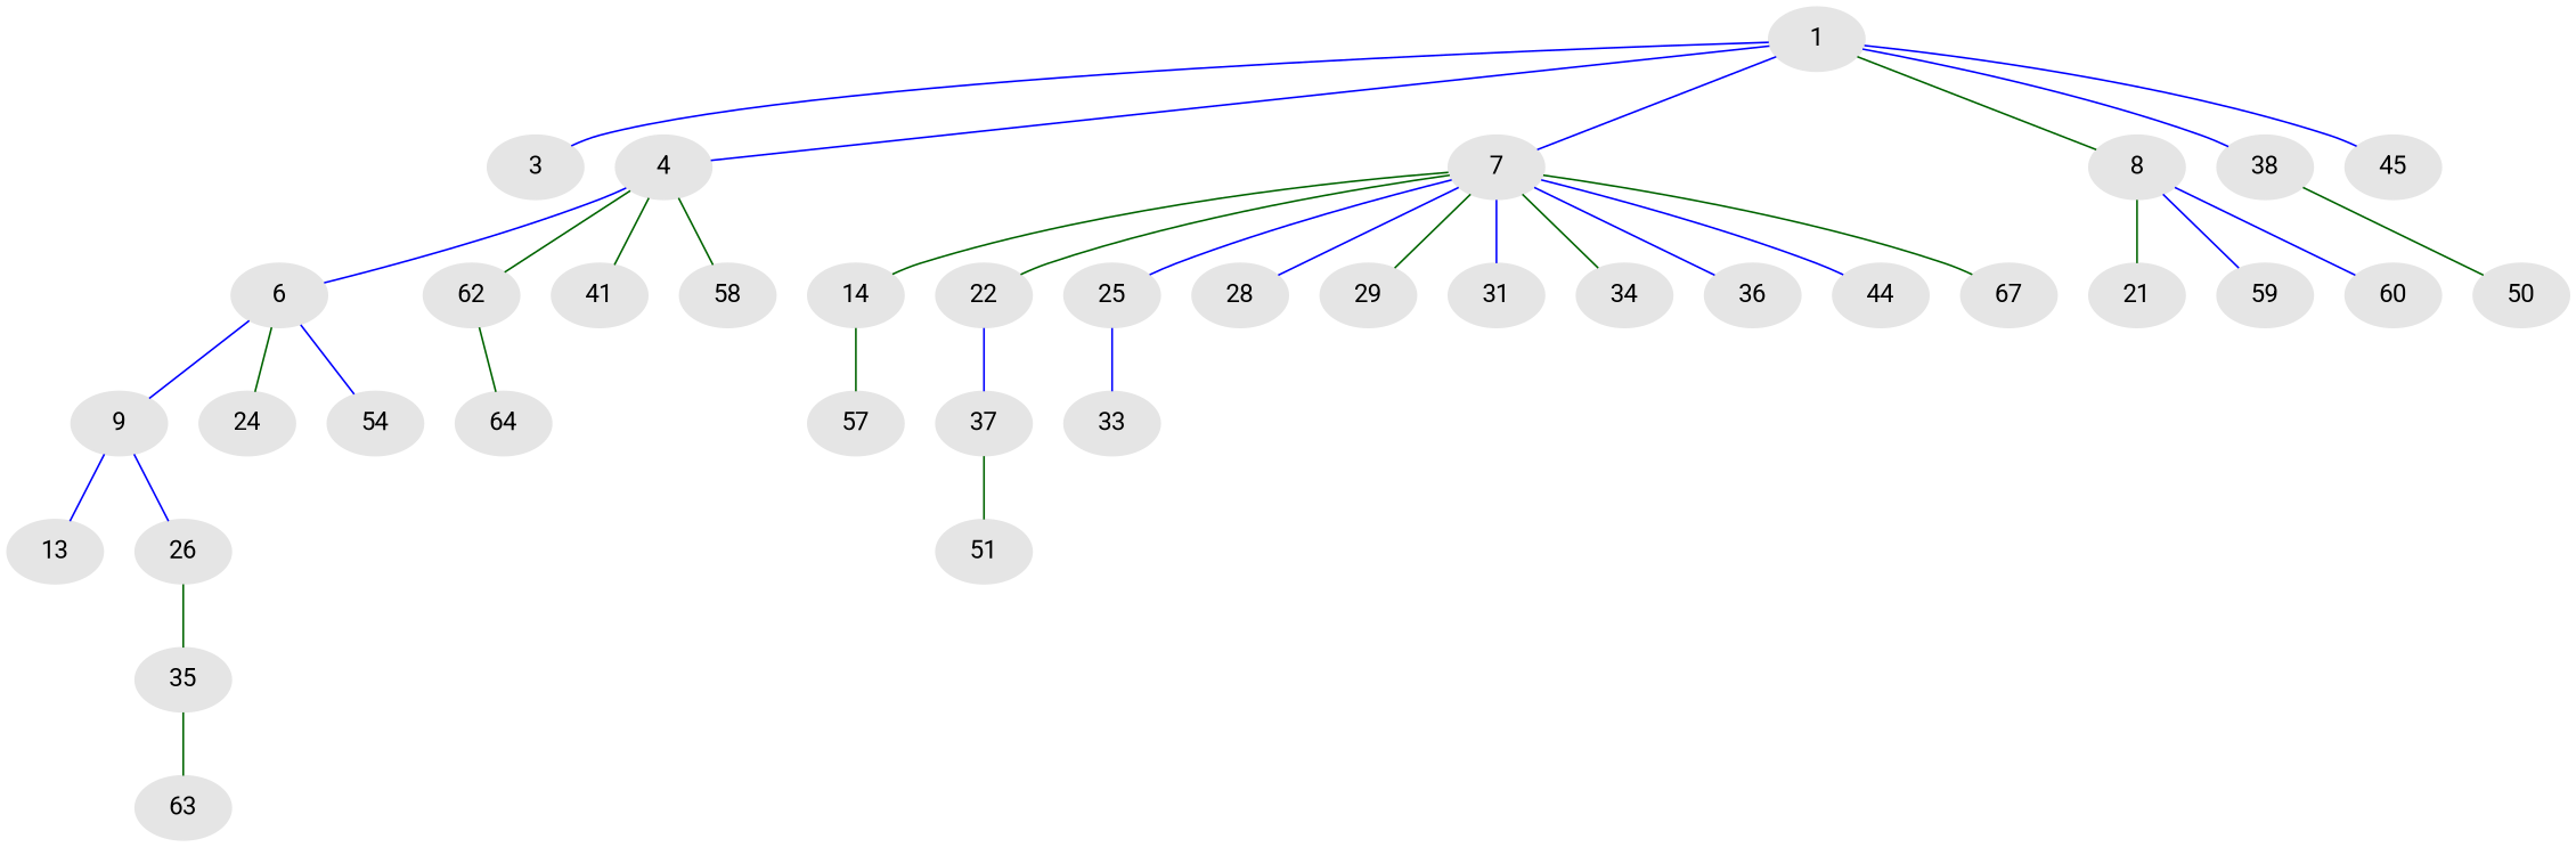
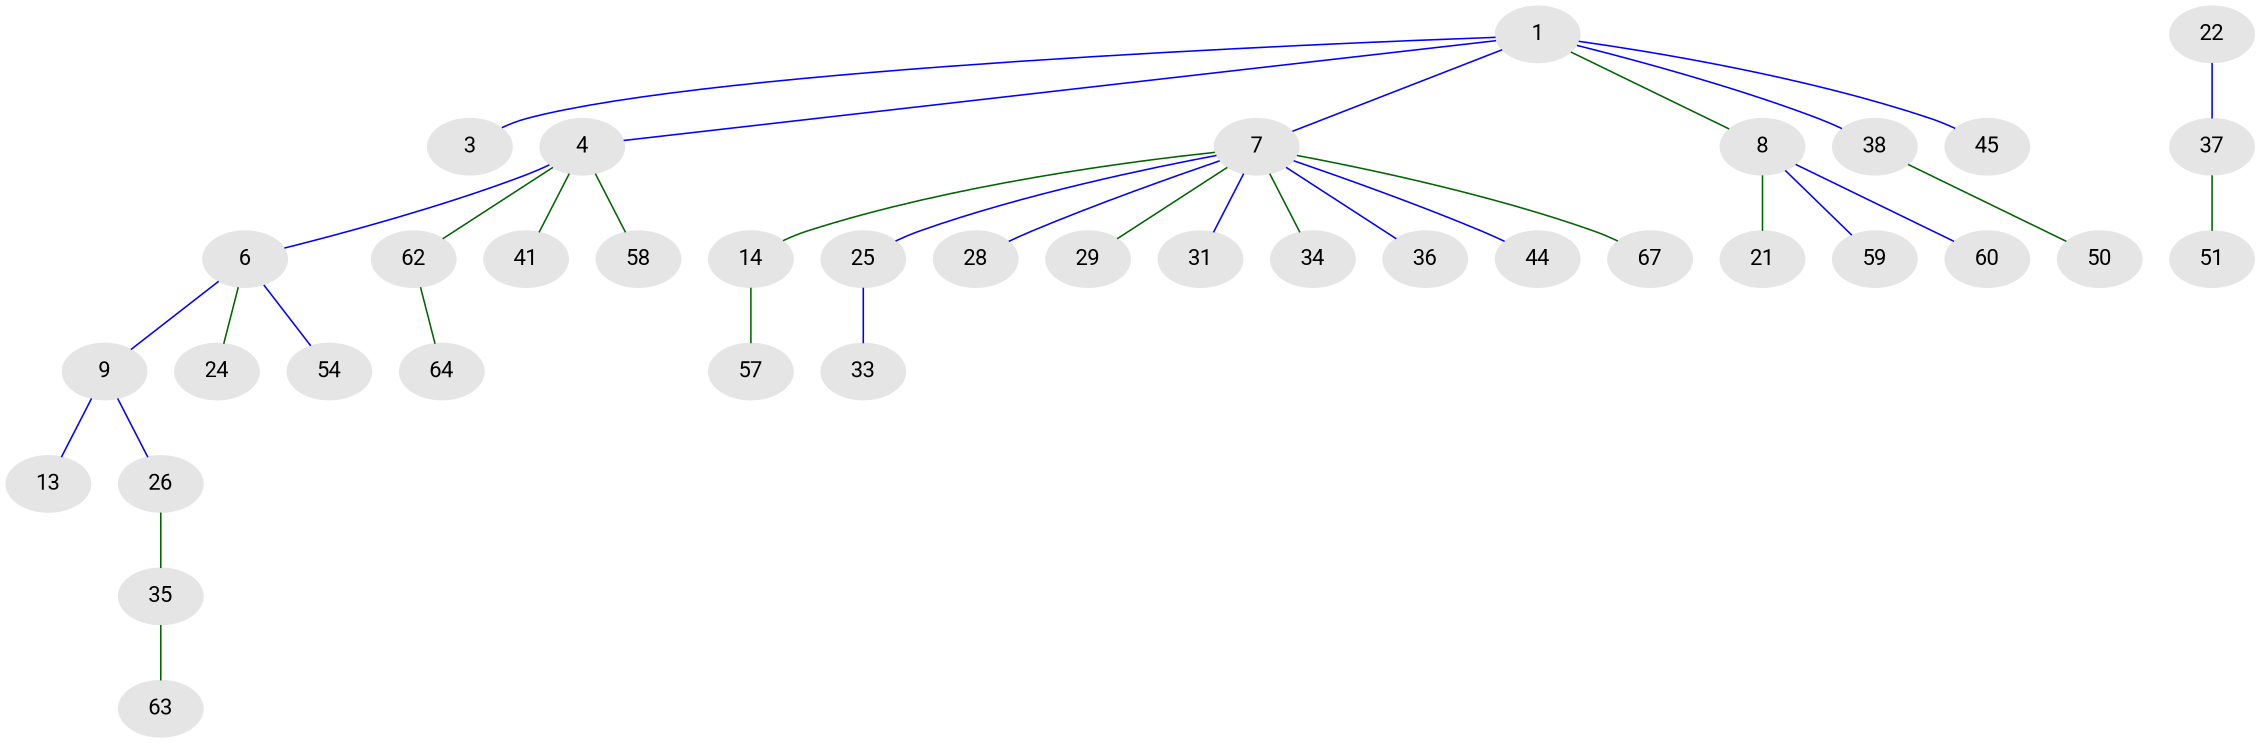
  graph {
    fontname=Roboto
    node [color=gray90 fontname=Roboto style=filled]
    edge [color=blue fontname=Roboto]
    1 [super="+2"]
    3 [super="+39+18"]
    4 [super="+74+10+5"]
    7 [super="+17+19+11+20"]
    8 [super="+48"]
    38 [super="+62+42+40"]
    45
    6
    n9 [label=62 super="+16+27+61+53"]
    41
    58
    14
    22
    25
    28
    29
    31 [super="+73"]
    34
    36
    44
    67 [super="+71"]
    21
    59 [super="+66"]
    60
    50
    9 [super="+15+43"]
    24 [super="+32"]
    54 [super="+56"]
    64 [super="+70"]
    13
    26 [super="+30+69"]
    57
    37 [super="+55+47"]
    33
    35 [super="+49"]
    51
    63 [super="+65"]
    1 -- 3
    1 -- 4
    1 -- 7
    1 -- 8 [color=darkgreen]
    1 -- 38
    1 -- 45
    4 -- 6
    4 -- n9 [color=darkgreen]
    4 -- 41 [color=darkgreen]
    4 -- 58 [color=darkgreen]
    7 -- 14 [color=darkgreen]
-   7 -- 22 [color=darkgreen]
    7 -- 25
    7 -- 28
    7 -- 29 [color=darkgreen]
    7 -- 31
    7 -- 34 [color=darkgreen]
    7 -- 36
    7 -- 44
    7 -- 67 [color=darkgreen]
    8 -- 21 [color=darkgreen]
    8 -- 59
    8 -- 60
    38 -- 50 [color=darkgreen]
    6 -- 9
    6 -- 24 [color=darkgreen]
    6 -- 54
    n9 -- 64 [color=darkgreen]
    14 -- 57 [color=darkgreen]
    22 -- 37
    25 -- 33
    9 -- 13
    9 -- 26
    26 -- 35 [color=darkgreen]
    37 -- 51 [color=darkgreen]
    35 -- 63 [color=darkgreen]
  }
